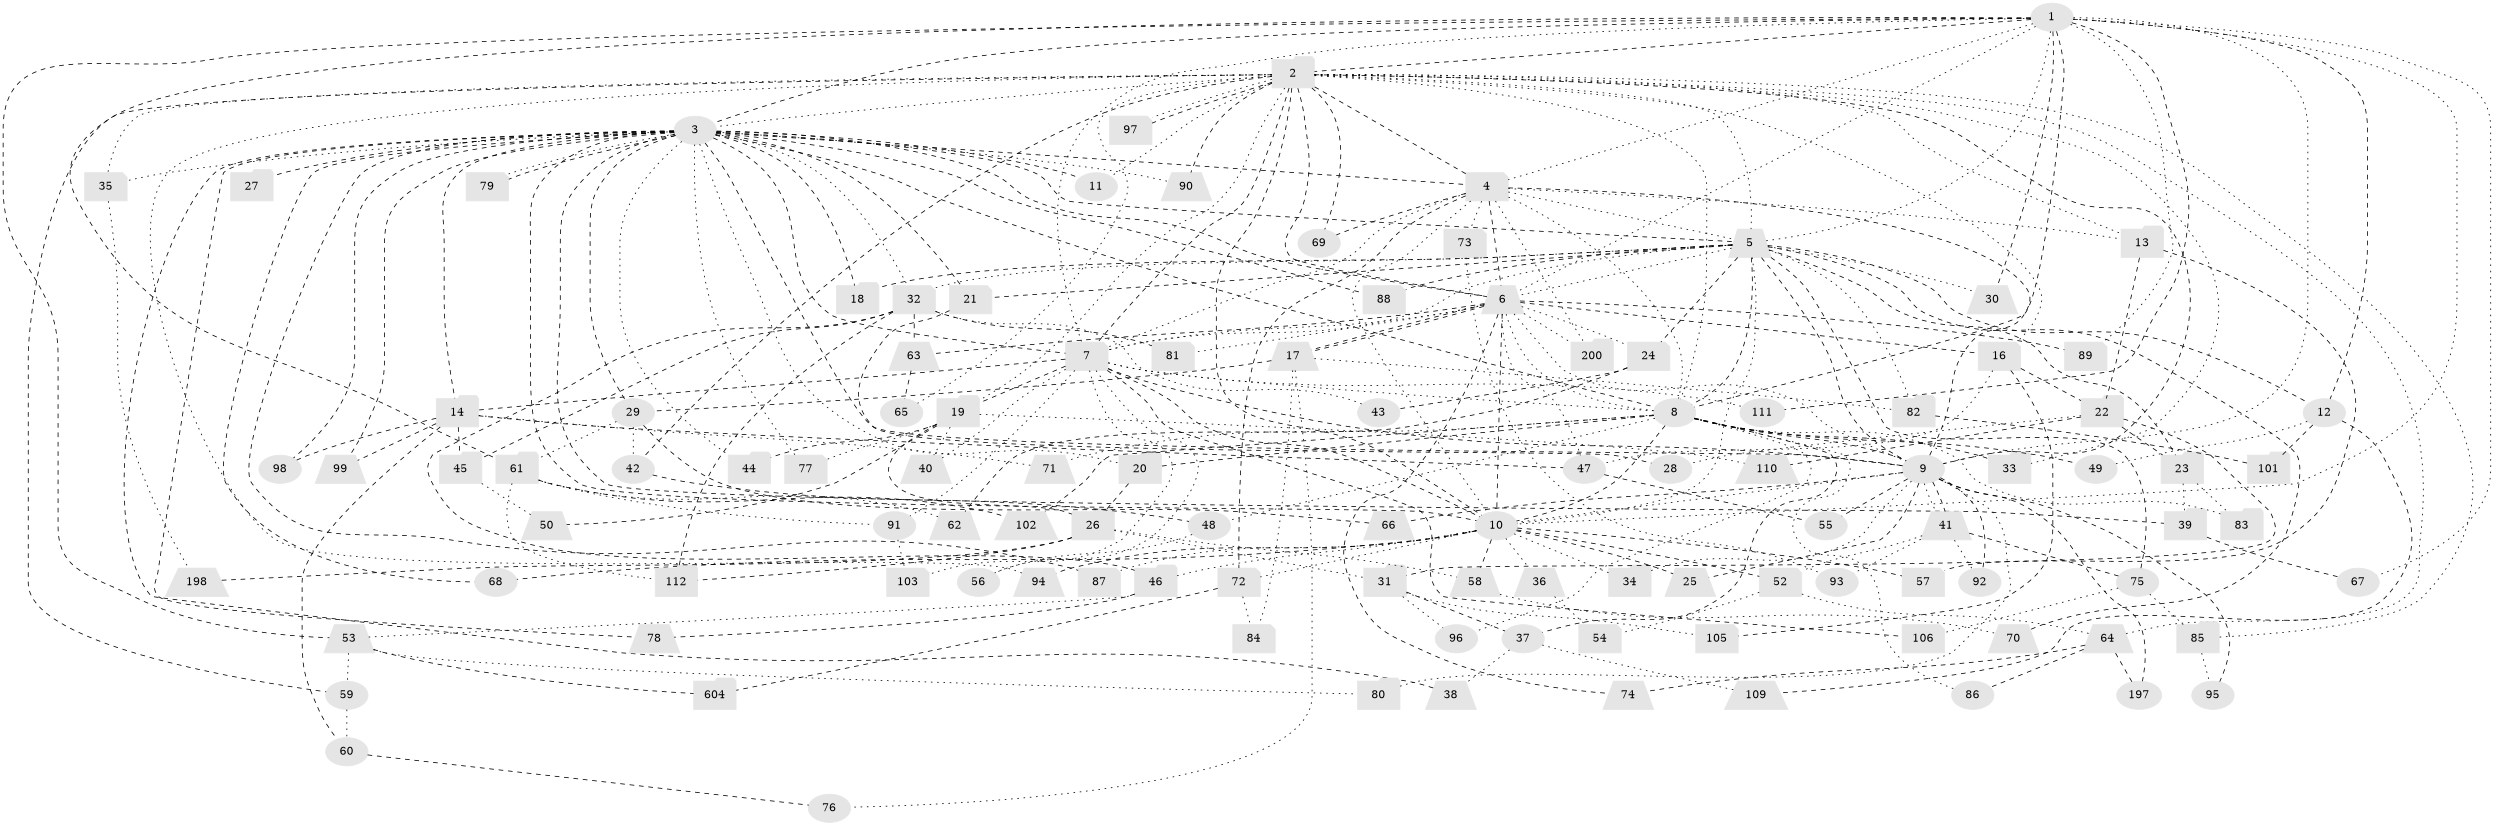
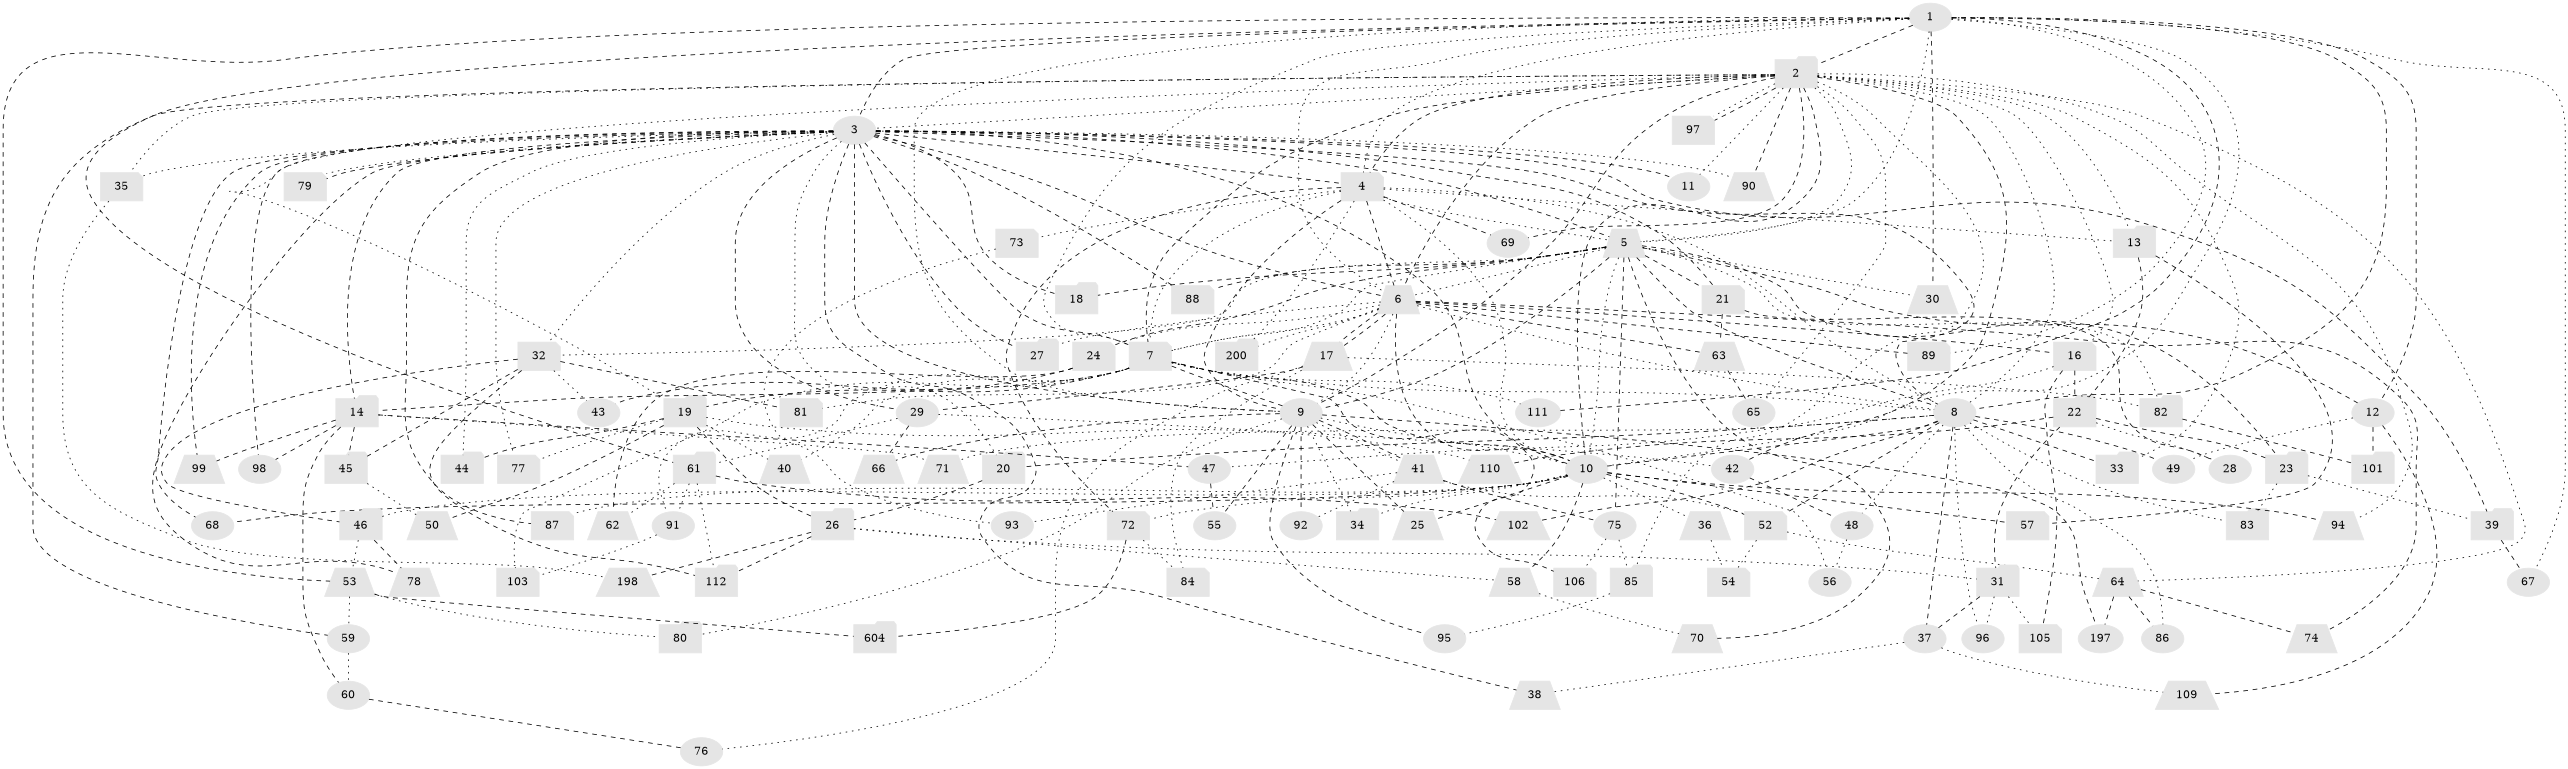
  graph {
    node [color=gray90 shape=ellipse style=filled]
    edge [style=dashed]
    2 [shape=folder]
    1
    3
    4 [shape=note]
    5 [shape=trapezium]
    6 [shape=trapezium]
    7 [shape=note]
    8
    9
    10
    12
    30 [shape=trapezium]
    53 [shape=trapezium]
    61 [shape=folder]
    67
    89 [shape=note]
    111
    11
    13 [shape=folder]
    16 [shape=note]
    19 [shape=folder]
    33 [shape=folder]
    35 [shape=note]
    42
    59
    64 [shape=trapezium]
    65
    69
    85 [shape=folder]
    90 [shape=trapezium]
    94 [shape=trapezium]
    97 [shape=note]
    14 [shape=folder]
    18 [shape=folder]
    20 [shape=folder]
    21 [shape=note]
    27 [shape=folder]
    29
    32 [shape=note]
    38 [shape=trapezium]
    39 [shape=folder]
    44 [shape=folder]
    68
    77 [shape=note]
    78 [shape=trapezium]
    79 [shape=note]
    87 [shape=note]
    88 [shape=note]
    98
    99 [shape=trapezium]
    72 [shape=note]
    73 [shape=note]
    n53 [label=200 shape=folder]
    23 [shape=folder]
    24 [shape=note]
    70 [shape=trapezium]
    75
    82 [shape=folder]
    17 [shape=trapezium]
    63 [shape=trapezium]
    74 [shape=trapezium]
    81 [shape=note]
    40 [shape=trapezium]
    56
    91
    103 [shape=note]
    106 [shape=note]
    37
    48
    49
    71 [shape=trapezium]
    83 [shape=folder]
    86
    96
    102 [shape=trapezium]
    25 [shape=trapezium]
    34 [shape=folder]
    41 [shape=trapezium]
    55
    66 [shape=trapezium]
    80 [shape=folder]
    92
    95
    n84 [label=197]
    36 [shape=trapezium]
    46 [shape=folder]
    52 [shape=note]
    57 [shape=note]
    58 [shape=trapezium]
    101 [shape=folder]
    109 [shape=trapezium]
    n92 [label=604 shape=folder]
    62 [shape=trapezium]
    112 [shape=folder]
    22 [shape=folder]
    47
    105 [shape=note]
    26 [shape=folder]
    50 [shape=trapezium]
    110 [shape=trapezium]
    n101 [label=198 shape=trapezium]
    60
    45 [shape=folder]
    28
    43
    84 [shape=note]
    93
    76
    54 [shape=note]
    31 [shape=folder]
    2 -- 3 [style=dotted]
    2 -- 4
    2 -- 5 [style=dotted]
    2 -- 6
    2 -- 7
    2 -- 8 [style=dotted]
    2 -- 9
    2 -- 10
    2 -- 11 [style=dotted]
    2 -- 13 [style=dotted]
    2 -- 16 [style=dotted]
    2 -- 19 [style=dotted]
    2 -- 33 [style=dotted]
    2 -- 35 [style=dotted]
    2 -- 42
    2 -- 59
    2 -- 64 [style=dotted]
    2 -- 65 [style=dotted]
    2 -- 69
    2 -- 85 [style=dotted]
    2 -- 90
    2 -- 94 [style=dotted]
    2 -- 97 [style=dotted]
    2 -- 97
    1 -- 2
    1 -- 3
    1 -- 4 [style=dotted]
    1 -- 5 [style=dotted]
    1 -- 6 [style=dotted]
    1 -- 7 [style=dotted]
    1 -- 8
    1 -- 9 [style=dotted]
    1 -- 10 [style=dotted]
    1 -- 12
    1 -- 30
    1 -- 53
    1 -- 61
    1 -- 67 [style=dotted]
    1 -- 89 [style=dotted]
    1 -- 111
    3 -- 4
    3 -- 5
    3 -- 6
    3 -- 7
    3 -- 8
    3 -- 9
    3 -- 10
    3 -- 11
    3 -- 35 [style=dotted]
    3 -- 90 [style=dotted]
    3 -- 14
    3 -- 18
    3 -- 20 [style=dotted]
    3 -- 21
    3 -- 27
    3 -- 29
    3 -- 32 [style=dotted]
    3 -- 38
    3 -- 39
    3 -- 44 [style=dotted]
    3 -- 68
    3 -- 77 [style=dotted]
    3 -- 78
    3 -- 79 [style=dotted]
    3 -- 79
    3 -- 87
    3 -- 88
    3 -- 98
    3 -- 99
    4 -- 5 [style=dotted]
    4 -- 6
    4 -- 7 [style=dotted]
    4 -- 8 [style=dotted]
    4 -- 9
    4 -- 10 [style=dotted]
    4 -- 13 [style=dotted]
    4 -- 69
    4 -- 72
    4 -- 73 [style=dotted]
    4 -- n53 [style=dotted]
    5 -- 6 [style=dotted]
    5 -- 7 [style=dotted]
    5 -- 8
    5 -- 9
    5 -- 10 [style=dotted]
    5 -- 12
    5 -- 30 [style=dotted]
    5 -- 18
    5 -- 21
    5 -- 32 [style=dotted]
    5 -- 88
    5 -- 23
    5 -- 24
    5 -- 70
    5 -- 75
    5 -- 82 [style=dotted]
    6 -- 7 [style=dotted]
    6 -- 8 [style=dotted]
    6 -- 9 [style=dotted]
    6 -- 10
    6 -- 89
    6 -- 16
-   6 -- 47 [style=dotted]
+   6 -- 27 [style=dotted]
    6 -- n53 [style=dotted]
    6 -- 24 [style=dotted]
    6 -- 17
    6 -- 17
    6 -- 63
    6 -- 74
    6 -- 81 [style=dotted]
    7 -- 8 [style=dotted]
    7 -- 9
    7 -- 10
    7 -- 111 [style=dotted]
    7 -- 19
    7 -- 14
    7 -- 40 [style=dotted]
    7 -- 56 [style=dotted]
    7 -- 91 [style=dotted]
    7 -- 103 [style=dotted]
    7 -- 106
-   8 -- 9
+   8 -- 52
    8 -- 10
    8 -- 33
    8 -- 20
    8 -- 37
    8 -- 48 [style=dotted]
    8 -- 49
    8 -- 71 [style=dotted]
    8 -- 83 [style=dotted]
    8 -- 86 [style=dotted]
    8 -- 96 [style=dotted]
    8 -- 102
    9 -- 10 [style=dotted]
    9 -- 25
    9 -- 34 [style=dotted]
    9 -- 41 [style=dotted]
    9 -- 41
    9 -- 55
    9 -- 66
    9 -- 80 [style=dotted]
    9 -- 92
    9 -- 95
    9 -- n84
    10 -- 94
    10 -- 68
    10 -- 87 [style=dotted]
    10 -- 72 [style=dotted]
    10 -- 25
    10 -- 34 [style=dotted]
    10 -- 36 [style=dotted]
    10 -- 46 [style=dotted]
    10 -- 52
    10 -- 57
    10 -- 58
    12 -- 49 [style=dotted]
    12 -- 101
    12 -- 109
    53 -- 59 [style=dotted]
    53 -- 80 [style=dotted]
    53 -- n92
    61 -- 91 [style=dotted]
    61 -- 102
    61 -- 62 [style=dotted]
    61 -- 112 [style=dotted]
    13 -- 57
    13 -- 22
    16 -- 22
    16 -- 47 [style=dotted]
    16 -- 105
    19 -- 44
    19 -- 77 [style=dotted]
    19 -- 40 [style=dotted]
    19 -- 26
    19 -- 50
    19 -- 110 [style=dotted]
    35 -- n101 [style=dotted]
    42 -- 48
    59 -- 60 [style=dotted]
    64 -- 74
    64 -- 86
    64 -- n84
    85 -- 95 [style=dotted]
    14 -- 98
    14 -- 99
    14 -- 71 [style=dotted]
    14 -- 47
    14 -- 60
    14 -- 45
    20 -- 26
    21 -- 28
    29 -- 61 [style=dotted]
    29 -- 42 [style=dotted]
    29 -- 66
-   32 -- 63
+   21 -- 63
    32 -- 81
    32 -- 46
    32 -- 112
    32 -- 45
    32 -- 43 [style=dotted]
    39 -- 67
    72 -- n92
    72 -- 84 [style=dotted]
    73 -- 93 [style=dotted]
    23 -- 39 [style=dotted]
    23 -- 83 [style=dotted]
    24 -- 62
    24 -- 43
    75 -- 85 [style=dotted]
    75 -- 106 [style=dotted]
    82 -- 101
    17 -- 29
    17 -- 82 [style=dotted]
    17 -- 84 [style=dotted]
    17 -- 76 [style=dotted]
    63 -- 65
    91 -- 103 [style=dotted]
    37 -- 38 [style=dotted]
    37 -- 109 [style=dotted]
    48 -- 56 [style=dotted]
    41 -- 75
    41 -- 92 [style=dotted]
    41 -- 52 [style=dotted]
    41 -- 93 [style=dotted]
    36 -- 54 [style=dotted]
    46 -- 53 [style=dotted]
    46 -- 78
    52 -- 64 [style=dotted]
    52 -- 54 [style=dotted]
    58 -- 70 [style=dotted]
    22 -- 23
    22 -- 110
    22 -- 28 [style=dotted]
    22 -- 31
    47 -- 55
    26 -- 58 [style=dotted]
    26 -- 112
    26 -- n101
    26 -- 31 [style=dotted]
    60 -- 76
    45 -- 50 [style=dotted]
    31 -- 37
    31 -- 96 [style=dotted]
    31 -- 105 [style=dotted]
  }
